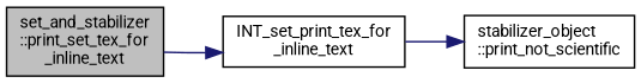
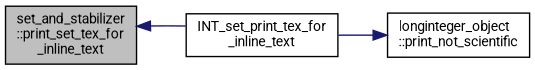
  digraph {
    fontname=Roboto
    rankdir=LR
    node [color=black fillcolor=white fontname=Roboto fontsize=10 shape=record style=filled]
    edge [color=midnightblue fontname=Roboto fontsize=10 labelfontname=Helvetica labelfontsize=10 style=solid]
    n1 [fillcolor=grey75 fontcolor=black height=0.2 label="set_and_stabilizer\l::print_set_tex_for\l_inline_text" width=0.4]
    n2 [height=0.2 label="INT_set_print_tex_for\l_inline_text" width=0.4]
-   n3 [height=0.2 label="stabilizer_object\l::print_not_scientific" width=0.4]
-   n1 -> n2
+   n3 [height=0.2 label="longinteger_object\l::print_not_scientific" width=0.4]
+   n2 -> n1
    n2 -> n3
  }
